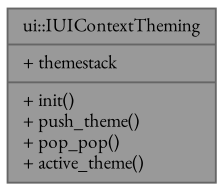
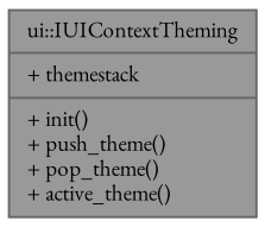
  digraph {
    fontname="EB Garamond"
-   n1 [color=gray40 fillcolor=grey60 fontcolor=black fontname="EB Garamond" fontsize=10 height=0.2 label="{ui::IUIContextTheming\n|+ themestack\l|+ init()\l+ push_theme()\l+ pop_pop()\l+ active_theme()\l}" shape=record style=filled width=0.4]
+   n1 [color=gray40 fillcolor=grey60 fontcolor=black fontname="EB Garamond" fontsize=10 height=0.2 label="{ui::IUIContextTheming\n|+ themestack\l|+ init()\l+ push_theme()\l+ pop_theme()\l+ active_theme()\l}" shape=record style=filled width=0.4]
  }
